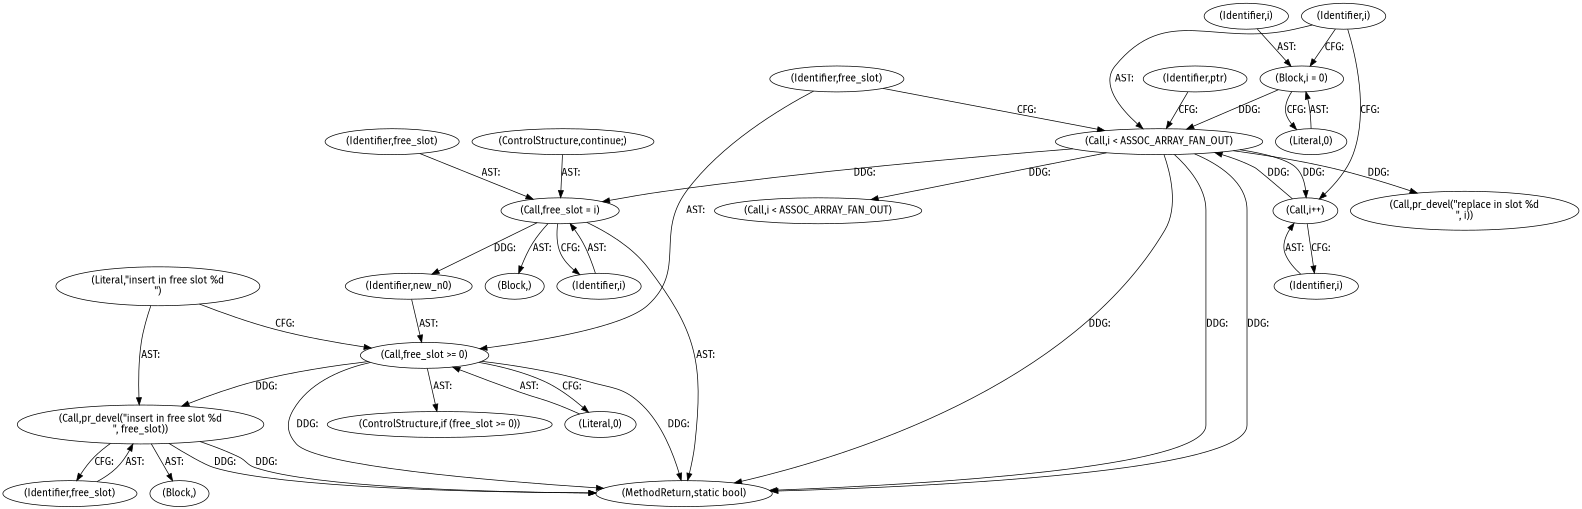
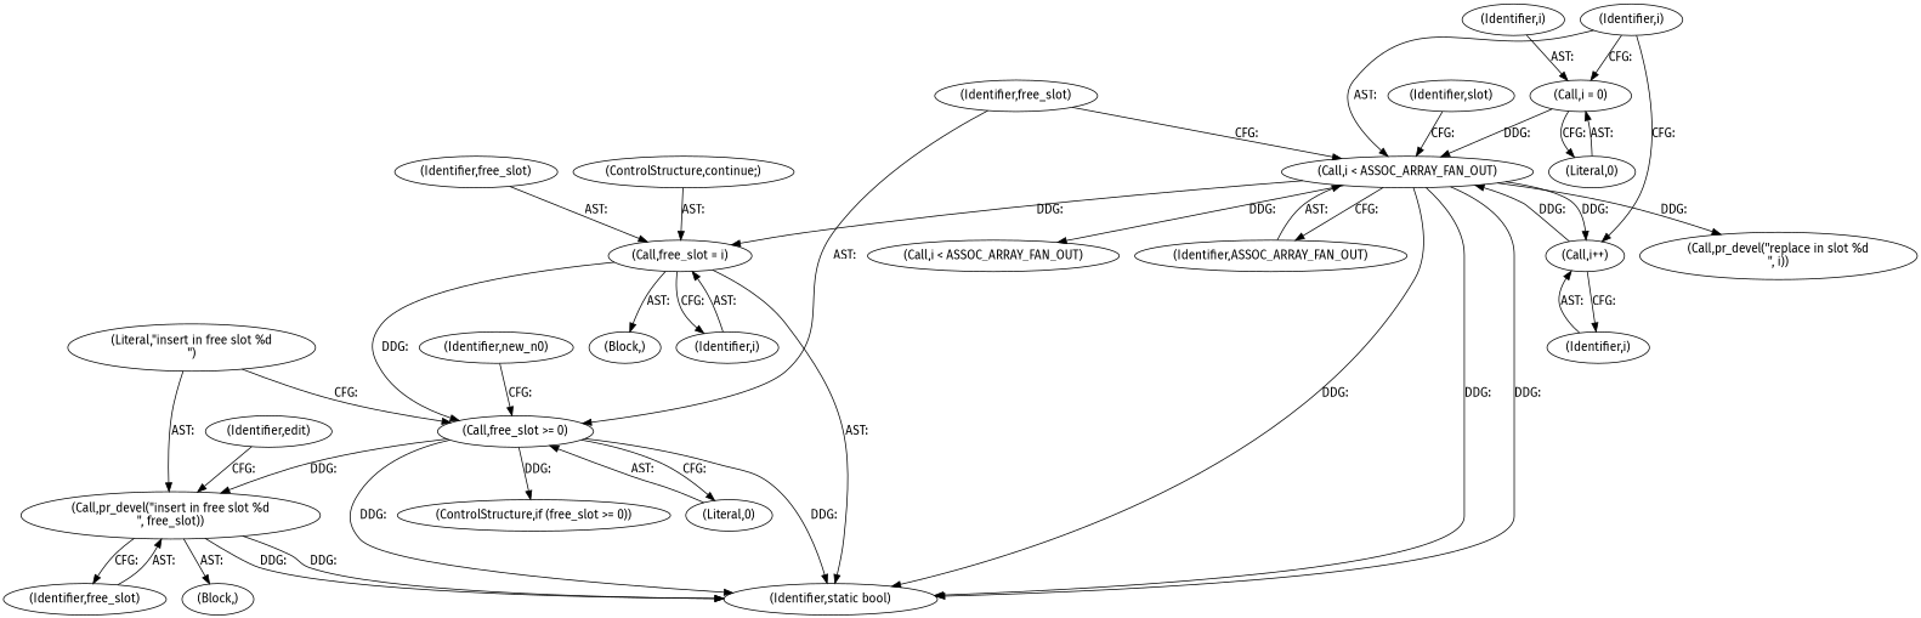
  digraph {
    fontname="Fira Sans"
    node [fontname="Fira Sans"]
    edge [fontname="Fira Sans"]
    n1 [label="(Call,free_slot = i)"]
    n2 [label="(Call,free_slot >= 0)"]
    n3 [label="(Block,)"]
    n4 [label="(Identifier,i)"]
-   n5 [label="(MethodReturn,static bool)"]
+   n5 [label="(Identifier,static bool)"]
    n6 [label="(Call,pr_devel(\"insert in free slot %d\n\", free_slot))"]
    n7 [label="(ControlStructure,if (free_slot >= 0))"]
    n8 [label="(Literal,0)"]
    n9 [label="(Call,i < ASSOC_ARRAY_FAN_OUT)"]
    n10 [label="(Call,i++)"]
    n11 [label="(Call,pr_devel(\"replace in slot %d\n\", i))"]
    n12 [label="(Call,i < ASSOC_ARRAY_FAN_OUT)"]
+   n13 [label="(Identifier,ASSOC_ARRAY_FAN_OUT)"]
    n14 [label="(Identifier,i)"]
-   n15 [label="(Block,i = 0)"]
+   n15 [label="(Call,i = 0)"]
    n16 [label="(Literal,0)"]
    n17 [label="(Block,)"]
    n18 [label="(Identifier,free_slot)"]
    n19 [label="(Identifier,i)"]
    n20 [label="(Literal,\"insert in free slot %d\n\")"]
+   n21 [label="(Identifier,edit)"]
    n22 [label="(Identifier,free_slot)"]
    n23 [label="(Identifier,i)"]
    n24 [label="(Identifier,new_n0)"]
    n25 [label="(Identifier,free_slot)"]
    n26 [label="(ControlStructure,continue;)"]
-   n27 [label="(Identifier,ptr)"]
-   n1 -> n24 [label="DDG: "]
+   n27 [label="(Identifier,slot)"]
+   n1 -> n2 [label="DDG: "]
    n1 -> n3 [label="AST: "]
    n1 -> n4 [label="CFG: "]
    n1 -> n5 [label="AST: "]
    n2 -> n5 [label="DDG: "]
    n2 -> n5 [label="DDG: "]
    n2 -> n6 [label="DDG: "]
-   n2 -> n7 [label="AST: "]
+   n2 -> n7 [label="DDG: "]
    n2 -> n8 [label="CFG: "]
    n4 -> n1 [label="AST: "]
    n6 -> n5 [label="DDG: "]
    n6 -> n5 [label="DDG: "]
    n6 -> n17 [label="AST: "]
    n6 -> n18 [label="CFG: "]
    n8 -> n2 [label="AST: "]
    n9 -> n1 [label="DDG: "]
    n9 -> n5 [label="DDG: "]
    n9 -> n5 [label="DDG: "]
    n9 -> n5 [label="DDG: "]
    n9 -> n10 [label="DDG: "]
    n9 -> n11 [label="DDG: "]
    n9 -> n12 [label="DDG: "]
+   n9 -> n13 [label="CFG: "]
    n10 -> n9 [label="DDG: "]
    n10 -> n14 [label="CFG: "]
+   n13 -> n9 [label="AST: "]
    n14 -> n10 [label="AST: "]
    n15 -> n9 [label="DDG: "]
    n15 -> n16 [label="CFG: "]
    n16 -> n15 [label="AST: "]
    n18 -> n6 [label="AST: "]
    n19 -> n15 [label="AST: "]
    n20 -> n2 [label="CFG: "]
    n20 -> n6 [label="AST: "]
+   n21 -> n6 [label="CFG: "]
    n22 -> n2 [label="AST: "]
    n22 -> n9 [label="CFG: "]
    n23 -> n9 [label="AST: "]
    n23 -> n10 [label="CFG: "]
    n23 -> n15 [label="CFG: "]
-   n24 -> n2 [label="AST: "]
+   n24 -> n2 [label="CFG: "]
    n25 -> n1 [label="AST: "]
    n26 -> n1 [label="AST: "]
    n27 -> n9 [label="CFG: "]
  }
